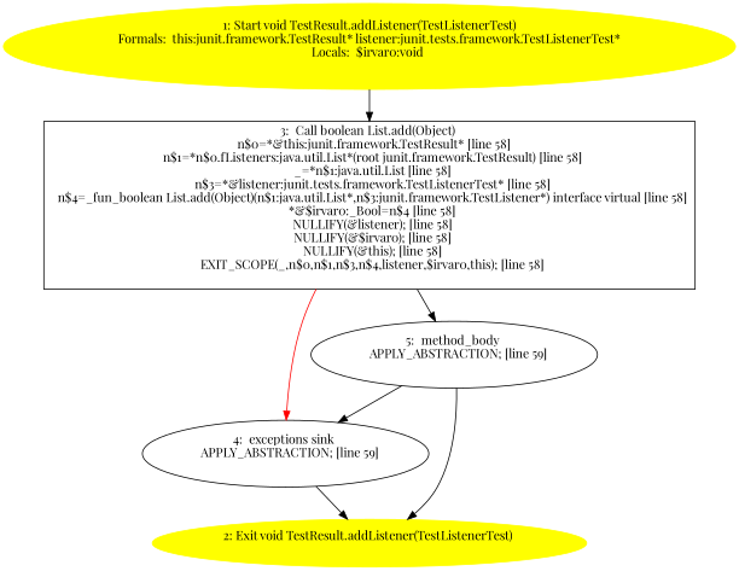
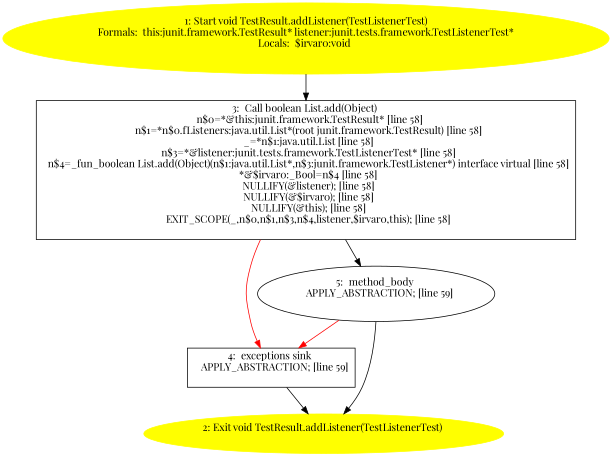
  digraph {
    fontname="Playfair Display"
    node [fontname="Playfair Display"]
    edge [fontname="Playfair Display"]
    n1 [color=yellow label="1: Start void TestResult.addListener(TestListenerTest)\nFormals:  this:junit.framework.TestResult* listener:junit.tests.framework.TestListenerTest*\nLocals:  $irvar0:void \n  " style=filled]
    n2 [label="3:  Call boolean List.add(Object) \n   n$0=*&this:junit.framework.TestResult* [line 58]\n  n$1=*n$0.fListeners:java.util.List*(root junit.framework.TestResult) [line 58]\n  _=*n$1:java.util.List [line 58]\n  n$3=*&listener:junit.tests.framework.TestListenerTest* [line 58]\n  n$4=_fun_boolean List.add(Object)(n$1:java.util.List*,n$3:junit.framework.TestListener*) interface virtual [line 58]\n  *&$irvar0:_Bool=n$4 [line 58]\n  NULLIFY(&listener); [line 58]\n  NULLIFY(&$irvar0); [line 58]\n  NULLIFY(&this); [line 58]\n  EXIT_SCOPE(_,n$0,n$1,n$3,n$4,listener,$irvar0,this); [line 58]\n " shape=box]
    n3 [label="5:  method_body \n   APPLY_ABSTRACTION; [line 59]\n " shape=ellipse]
-   n4 [label="4:  exceptions sink \n   APPLY_ABSTRACTION; [line 59]\n " shape=ellipse]
+   n4 [label="4:  exceptions sink \n   APPLY_ABSTRACTION; [line 59]\n " shape=box]
    n5 [color=yellow label="2: Exit void TestResult.addListener(TestListenerTest) \n  " style=filled]
    n1 -> n2
    n2 -> n3
    n2 -> n4 [color=red]
-   n3 -> n4 [color=black]
+   n3 -> n4 [color=red]
    n3 -> n5
    n4 -> n5
  }
